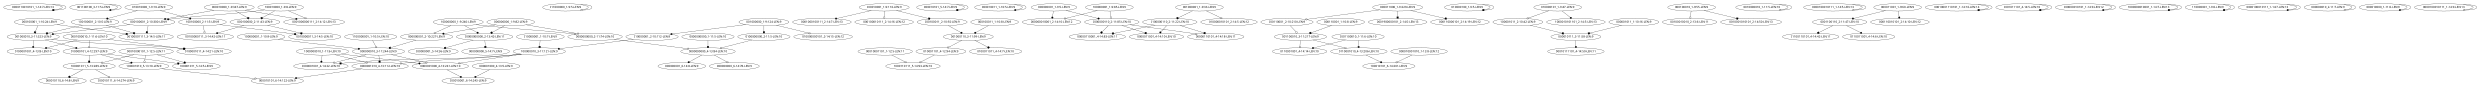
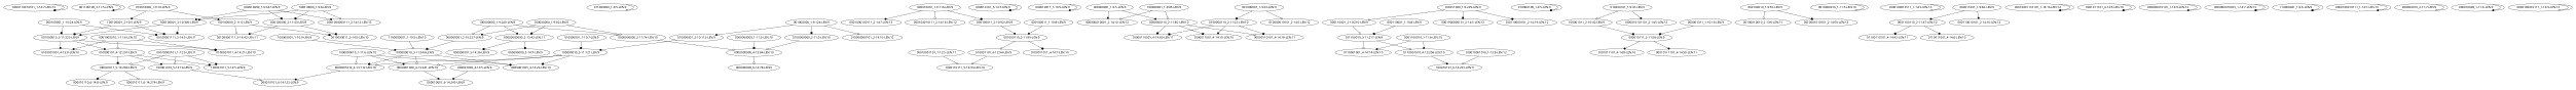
  digraph {
    fontname="Noto Sans"
    node [fontname="Noto Sans"]
    edge [arrowhead=box fontname="Noto Sans"]
    "0000110010101_1-14:7-LEN:13"
    "001100100_3-11:5-LEN:9"
    "001000010_3-11:323-LEN:9"
    "0100001001_4-13:8-LEN:10"
    "010000101_4-12:297-LEN:9"
    "0100001011_4-14:21-LEN:10"
    "100001011_5-13:289-LEN:9"
    "100001011_5-14:5-LEN:9"
    "100001010_5-13:10-LEN:9"
    "000010110_6-14:8-LEN:9"
    "000010111_6-14:274-LEN:9"
    "000010101_6-14:122-LEN:9"
    "011000000_1-9:5-LEN:9"
    "0000001010_4-13:112-LEN:10"
    "000001000_4-13:5-LEN:9"
    "000010001_6-14:243-LEN:9"
    "001000110_3-11:99-LEN:9"
    "010001101_4-12:94-LEN:9"
    "0100011011_4-14:7-LEN:10"
    "1000110111_5-14:93-LEN:10"
    "0000000000_1-11:5-LEN:10"
    "0000000000_4-13:84-LEN:10"
    "000000000_6-14:78-LEN:9"
-   "000000001_6-14:8-LEN:9"
    "000010101_5-14:7-LEN:9"
    "000010011_1-10:5-LEN:9"
    "100000001_1-10:9-LEN:9"
    "000000010_3-11:244-LEN:9"
    "0000001001_4-14:22-LEN:10"
    "0000001000_4-13:241-LEN:10"
    "00000000000_2-13:42-LEN:11"
    "000000000_5-14:7-LEN:9"
    "000000001_5-14:36-LEN:9"
    "000010001_1-9:116-LEN:9"
    "0001000100111_2-14:7-LEN:13"
    "000100010111_2-14:16-LEN:12"
    "000100011_2-10:92-LEN:9"
    "000100001_1-10:24-LEN:9"
    "00100001111_3-14:5-LEN:11"
    "100000001_1-9:85-LEN:9"
    "000000010001_2-14:10-LEN:12"
    "0000000110_2-11:85-LEN:10"
    "00000110001_4-14:83-LEN:11"
    "0000011001_4-14:10-LEN:10"
    "00000110101_4-14:18-LEN:11"
    "001100010_3-11:217-LEN:9"
    "0110001001_4-14:14-LEN:10"
    "0110001010_4-13:206-LEN:10"
    "100010101_6-14:201-LEN:9"
    "010000100_1-9:5-LEN:9"
    "000100000_2-11:43-LEN:9"
    "00100000111_3-14:42-LEN:11"
    "0010000011_3-14:5-LEN:10"
    "001000000_1-9:124-LEN:9"
    "010000001_2-10:112-LEN:9"
    "0100000000_2-11:5-LEN:10"
    "010000000101_2-14:15-LEN:12"
    "100000010_3-11:121-LEN:9"
    "000010111_3-11:58-LEN:9"
+   "0001011101_4-14:8-LEN:10"
    "00010111101_4-14:50-LEN:11"
    "000100001_2-10:300-LEN:9"
    "0000000000_2-11:74-LEN:10"
    "0001000010_1-11:6-LEN:10"
    n65 [label="0001900000101_2-14:5-LEN:13"]
    "000011000_1-9:229-LEN:9"
    "000110001_2-10:210-LEN:9"
    "000110000101_2-14:19-LEN:12"
    "0001100010_1-11:6-LEN:10"
    "100100001_2-10:5-LEN:9"
    "000010001010_1-13:8-LEN:12"
    "000100010_1-9:55-LEN:9"
    "00100010010_2-13:6-LEN:11"
    "0010001010101_2-14:50-LEN:13"
    "100010000_1-9:8-LEN:9"
    "0001000000111_2-14:12-LEN:13"
    "0010000010_1-11:5-LEN:10"
    "0000100010111_1-14:5-LEN:13"
    "000000001_1-9:5-LEN:9"
    "0100000110_2-11:22-LEN:10"
    "0001100110_2-11:47-LEN:10"
    "01100110101_4-14:42-LEN:11"
    "0110011001_4-14:6-LEN:10"
    "000000001_2-10:227-LEN:9"
    "00010001110101_1-14:16-LEN:14"
    "010010000_1-9:10-LEN:9"
    "100100000_2-11:5-LEN:9"
    "0001011101_4-14:5-LEN:10"
    "000000010101_1-14:9-LEN:12"
    "1000000010001_1-14:7-LEN:13"
    "110000001_1-9:6-LEN:9"
    "0000100010111_1-14:7-LEN:13"
    "1000000010_1-11:6-LEN:10"
    "100001011_2-10:42-LEN:9"
    "000000010_2-11:7-LEN:9"
    "00010000101_1-12:5-LEN:11"
    "001000001_1-9:33-LEN:9"
    "010000010101_2-14:5-LEN:12"
    "000001011_1-10:16-LEN:9"
    "000010000_1-9:347-LEN:9"
    "010000001_1-10:7-LEN:9"
    "000100011_1-10:8-LEN:9"
    "100000000_1-9:240-LEN:9"
    "00010001101_1-12:5-LEN:11"
    "010000101_1-9:47-LEN:9"
    "1000010101101_2-14:5-LEN:13"
    "000110001_1-10:8-LEN:9"
    "000010000_1-11:6-LEN:9"
    "0000100010111_1-14:9-LEN:13"
    "000000000_1-9:82-LEN:9"
    "000011001_1-9:60-LEN:9"
    "000110010101_2-14:10-LEN:12"
    "1100000001_1-10:5-LEN:10"
    "0000110010101_1-14:7-LEN:13" -> "0000110010101_1-14:7-LEN:13"
    "001100100_3-11:5-LEN:9" -> "001100100_3-11:5-LEN:9" [arrowhead=dot]
    "001000010_3-11:323-LEN:9" -> "0100001001_4-13:8-LEN:10" [arrowhead=dot]
    "001000010_3-11:323-LEN:9" -> "010000101_4-12:297-LEN:9" [arrowhead=dot]
    "001000010_3-11:323-LEN:9" -> "0100001011_4-14:21-LEN:10"
    "010000101_4-12:297-LEN:9" -> "100001011_5-13:289-LEN:9"
    "010000101_4-12:297-LEN:9" -> "100001011_5-14:5-LEN:9"
    "010000101_4-12:297-LEN:9" -> "100001010_5-13:10-LEN:9" [arrowhead=dot]
    "100001011_5-13:289-LEN:9" -> "000010110_6-14:8-LEN:9"
    "100001011_5-13:289-LEN:9" -> "000010111_6-14:274-LEN:9" [arrowhead=odot]
    "100001010_5-13:10-LEN:9" -> "000010101_6-14:122-LEN:9" [arrowhead=odot]
    "011000000_1-9:5-LEN:9" -> "011000000_1-9:5-LEN:9" [arrowhead=odot]
    "0000001010_4-13:112-LEN:10" -> "000010101_6-14:122-LEN:9" [arrowhead=dot]
    "000001000_4-13:5-LEN:9" -> "000010001_6-14:243-LEN:9" [arrowhead=dot]
    "001000110_3-11:99-LEN:9" -> "010001101_4-12:94-LEN:9" [arrowhead=odot]
    "001000110_3-11:99-LEN:9" -> "0100011011_4-14:7-LEN:10"
    "010001101_4-12:94-LEN:9" -> "1000110111_5-14:93-LEN:10" [arrowhead=odot]
    "0000000000_1-11:5-LEN:10" -> "0000000000_4-13:84-LEN:10"
    "0000000000_4-13:84-LEN:10" -> "000000000_6-14:78-LEN:9" [arrowhead=odot]
-   "0000000000_4-13:84-LEN:10" -> "000000001_6-14:8-LEN:9" [arrowhead=dot]
    "000010101_5-14:7-LEN:9" -> "000010101_5-14:7-LEN:9"
    "000010011_1-10:5-LEN:9" -> "000010011_1-10:5-LEN:9" [arrowhead=dot]
    "100000001_1-10:9-LEN:9" -> "000000010_3-11:244-LEN:9" [arrowhead=dot]
    "000000010_3-11:244-LEN:9" -> "0000001010_4-13:112-LEN:10"
    "000000010_3-11:244-LEN:9" -> "0000001001_4-14:22-LEN:10" [arrowhead=odot]
    "000000010_3-11:244-LEN:9" -> "0000001000_4-13:241-LEN:10" [arrowhead=odot]
    "0000001000_4-13:241-LEN:10" -> "000010001_6-14:243-LEN:9" [arrowhead=dot]
    "00000000000_2-13:42-LEN:11" -> "000000000_5-14:7-LEN:9"
    "00000000000_2-13:42-LEN:11" -> "000000001_5-14:36-LEN:9"
    "000010001_1-9:116-LEN:9" -> "0001000100111_2-14:7-LEN:13" [arrowhead=dot]
    "000010001_1-9:116-LEN:9" -> "000100010111_2-14:16-LEN:12" [arrowhead=odot]
    "000010001_1-9:116-LEN:9" -> "000100011_2-10:92-LEN:9"
    "000100011_2-10:92-LEN:9" -> "001000110_3-11:99-LEN:9" [arrowhead=dot]
    "000100001_1-10:24-LEN:9" -> "001000010_3-11:323-LEN:9"
    "000100001_1-10:24-LEN:9" -> "00100001111_3-14:5-LEN:11"
    "100000001_1-9:85-LEN:9" -> "000000010001_2-14:10-LEN:12" [arrowhead=odot]
    "100000001_1-9:85-LEN:9" -> "0000000110_2-11:85-LEN:10" [arrowhead=odot]
    "0000000110_2-11:85-LEN:10" -> "00000110001_4-14:83-LEN:11"
    "0000000110_2-11:85-LEN:10" -> "0000011001_4-14:10-LEN:10"
    "0000000110_2-11:85-LEN:10" -> "00000110101_4-14:18-LEN:11" [arrowhead=odot]
    "001100010_3-11:217-LEN:9" -> "0110001001_4-14:14-LEN:10" [arrowhead=odot]
    "001100010_3-11:217-LEN:9" -> "0110001010_4-13:206-LEN:10" [arrowhead=odot]
    "0110001010_4-13:206-LEN:10" -> "100010101_6-14:201-LEN:9" [arrowhead=dot]
    "010000100_1-9:5-LEN:9" -> "010000100_1-9:5-LEN:9"
    "000100000_2-11:43-LEN:9" -> "00100000111_3-14:42-LEN:11" [arrowhead=dot]
    "000100000_2-11:43-LEN:9" -> "0010000011_3-14:5-LEN:10"
    "001000000_1-9:124-LEN:9" -> "010000001_2-10:112-LEN:9" [arrowhead=dot]
    "001000000_1-9:124-LEN:9" -> "0100000000_2-11:5-LEN:10"
    "001000000_1-9:124-LEN:9" -> "010000000101_2-14:15-LEN:12" [arrowhead=odot]
    "010000001_2-10:112-LEN:9" -> "100000010_3-11:121-LEN:9" [arrowhead=dot]
    "0100000000_2-11:5-LEN:10" -> "0000000000_4-13:84-LEN:10" [arrowhead=odot]
    "100000010_3-11:121-LEN:9" -> "0000001010_4-13:112-LEN:10" [arrowhead=odot]
    "100000010_3-11:121-LEN:9" -> "0000001001_4-14:22-LEN:10"
    "100000010_3-11:121-LEN:9" -> "0000001000_4-13:241-LEN:10" [arrowhead=odot]
+   "000010111_3-11:58-LEN:9" -> "0001011101_4-14:8-LEN:10" [arrowhead=dot]
    "000010111_3-11:58-LEN:9" -> "00010111101_4-14:50-LEN:11" [arrowhead=dot]
    "000100001_2-10:300-LEN:9" -> "001000010_3-11:323-LEN:9" [arrowhead=dot]
    "000100001_2-10:300-LEN:9" -> "00100001111_3-14:5-LEN:11"
    "0000000000_2-11:74-LEN:10" -> "0000000000_4-13:84-LEN:10" [arrowhead=odot]
    "0001000010_1-11:6-LEN:10" -> "0100001001_4-13:8-LEN:10" [arrowhead=dot]
    "0001000010_1-11:6-LEN:10" -> "010000101_4-12:297-LEN:9" [arrowhead=odot]
    "0001000010_1-11:6-LEN:10" -> "0100001011_4-14:21-LEN:10" [arrowhead=dot]
    "000011000_1-9:229-LEN:9" -> n65
    "000011000_1-9:229-LEN:9" -> "000110001_2-10:210-LEN:9" [arrowhead=odot]
    "000011000_1-9:229-LEN:9" -> "000110000101_2-14:19-LEN:12"
    "000110001_2-10:210-LEN:9" -> "001100010_3-11:217-LEN:9" [arrowhead=odot]
    "0001100010_1-11:6-LEN:10" -> "0110001001_4-14:14-LEN:10" [arrowhead=dot]
    "0001100010_1-11:6-LEN:10" -> "0110001010_4-13:206-LEN:10" [arrowhead=dot]
    "100100001_2-10:5-LEN:9" -> "001000010_3-11:323-LEN:9"
    "100100001_2-10:5-LEN:9" -> "00100001111_3-14:5-LEN:11"
    "000010001010_1-13:8-LEN:12" -> "100010101_6-14:201-LEN:9" [arrowhead=odot]
    "000100010_1-9:55-LEN:9" -> "00100010010_2-13:6-LEN:11" [arrowhead=odot]
    "000100010_1-9:55-LEN:9" -> "0010001010101_2-14:50-LEN:13"
    "100010000_1-9:8-LEN:9" -> "000100000_2-11:43-LEN:9"
    "100010000_1-9:8-LEN:9" -> "000100001_2-10:300-LEN:9" [arrowhead=dot]
    "100010000_1-9:8-LEN:9" -> "0001000000111_2-14:12-LEN:13" [arrowhead=odot]
    "0010000010_1-11:5-LEN:10" -> "0010000010_1-11:5-LEN:10" [arrowhead=odot]
    "0000100010111_1-14:5-LEN:13" -> "0000100010111_1-14:5-LEN:13" [arrowhead=odot]
    "000000001_1-9:5-LEN:9" -> "000000010001_2-14:10-LEN:12" [arrowhead=dot]
    "000000001_1-9:5-LEN:9" -> "0000000110_2-11:85-LEN:10" [arrowhead=dot]
    "0100000110_2-11:22-LEN:10" -> "00000110001_4-14:83-LEN:11"
    "0100000110_2-11:22-LEN:10" -> "0000011001_4-14:10-LEN:10" [arrowhead=dot]
    "0100000110_2-11:22-LEN:10" -> "00000110101_4-14:18-LEN:11"
    "0001100110_2-11:47-LEN:10" -> "01100110101_4-14:42-LEN:11"
    "0001100110_2-11:47-LEN:10" -> "0110011001_4-14:6-LEN:10" [arrowhead=dot]
    "000000001_2-10:227-LEN:9" -> "000000010_3-11:244-LEN:9"
    "00010001110101_1-14:16-LEN:14" -> "00010001110101_1-14:16-LEN:14"
    "010010000_1-9:10-LEN:9" -> "100100001_2-10:5-LEN:9" [arrowhead=dot]
    "010010000_1-9:10-LEN:9" -> "100100000_2-11:5-LEN:9" [arrowhead=dot]
    "100100000_2-11:5-LEN:9" -> "00100000111_3-14:42-LEN:11" [arrowhead=odot]
    "100100000_2-11:5-LEN:9" -> "0010000011_3-14:5-LEN:10"
    "0001011101_4-14:5-LEN:10" -> "0001011101_4-14:5-LEN:10"
    "000000010101_1-14:9-LEN:12" -> "000000010101_1-14:9-LEN:12" [arrowhead=dot]
    "1000000010001_1-14:7-LEN:13" -> "1000000010001_1-14:7-LEN:13"
    "110000001_1-9:6-LEN:9" -> "110000001_1-9:6-LEN:9"
    "0000100010111_1-14:7-LEN:13" -> "0000100010111_1-14:7-LEN:13" [arrowhead=dot]
    "1000000010_1-11:6-LEN:10" -> "0000001010_4-13:112-LEN:10" [arrowhead=odot]
    "1000000010_1-11:6-LEN:10" -> "0000001001_4-14:22-LEN:10" [arrowhead=dot]
    "1000000010_1-11:6-LEN:10" -> "0000001000_4-13:241-LEN:10" [arrowhead=dot]
    "100001011_2-10:42-LEN:9" -> "000010111_3-11:58-LEN:9"
    "000000010_2-11:7-LEN:9" -> "000000010_2-11:7-LEN:9" [arrowhead=odot]
    "00010000101_1-12:5-LEN:11" -> "100001011_5-13:289-LEN:9" [arrowhead=odot]
    "00010000101_1-12:5-LEN:11" -> "100001011_5-14:5-LEN:9"
    "00010000101_1-12:5-LEN:11" -> "100001010_5-13:10-LEN:9" [arrowhead=odot]
    "001000001_1-9:33-LEN:9" -> "0100000110_2-11:22-LEN:10"
    "001000001_1-9:33-LEN:9" -> "010000010101_2-14:5-LEN:12" [arrowhead=odot]
    "000001011_1-10:16-LEN:9" -> "000010111_3-11:58-LEN:9"
    "000010000_1-9:347-LEN:9" -> "000100000_2-11:43-LEN:9"
    "000010000_1-9:347-LEN:9" -> "000100001_2-10:300-LEN:9" [arrowhead=dot]
    "000010000_1-9:347-LEN:9" -> "0001000000111_2-14:12-LEN:13" [arrowhead=dot]
    "010000001_1-10:7-LEN:9" -> "100000010_3-11:121-LEN:9"
    "000100011_1-10:8-LEN:9" -> "001000110_3-11:99-LEN:9" [arrowhead=dot]
    "100000000_1-9:240-LEN:9" -> "00000000000_2-13:42-LEN:11" [arrowhead=dot]
    "100000000_1-9:240-LEN:9" -> "0000000000_2-11:74-LEN:10" [arrowhead=odot]
    "100000000_1-9:240-LEN:9" -> "000000001_2-10:227-LEN:9" [arrowhead=odot]
    "00010001101_1-12:5-LEN:11" -> "1000110111_5-14:93-LEN:10" [arrowhead=odot]
    "010000101_1-9:47-LEN:9" -> "100001011_2-10:42-LEN:9" [arrowhead=odot]
    "010000101_1-9:47-LEN:9" -> "1000010101101_2-14:5-LEN:13" [arrowhead=dot]
    "000110001_1-10:8-LEN:9" -> "001100010_3-11:217-LEN:9"
    "000010000_1-11:6-LEN:9" -> "000010000_1-11:6-LEN:9" [arrowhead=dot]
    "0000100010111_1-14:9-LEN:13" -> "0000100010111_1-14:9-LEN:13" [arrowhead=odot]
    "000000000_1-9:82-LEN:9" -> "00000000000_2-13:42-LEN:11"
    "000000000_1-9:82-LEN:9" -> "0000000000_2-11:74-LEN:10" [arrowhead=odot]
    "000000000_1-9:82-LEN:9" -> "000000001_2-10:227-LEN:9" [arrowhead=dot]
    "000011001_1-9:60-LEN:9" -> "0001100110_2-11:47-LEN:10" [arrowhead=dot]
    "000011001_1-9:60-LEN:9" -> "000110010101_2-14:10-LEN:12" [arrowhead=dot]
    "1100000001_1-10:5-LEN:10" -> "000000010_3-11:244-LEN:9" [arrowhead=odot]
  }
